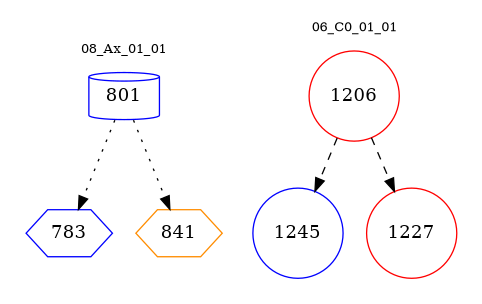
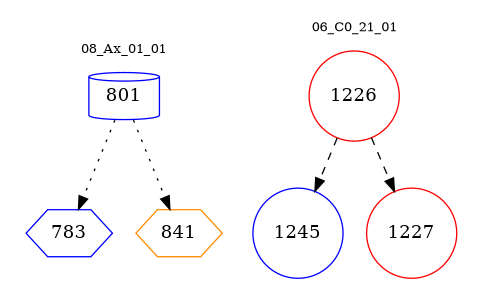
  digraph {
    node [color=blue shape=circle]
    edge [color=black style=dotted]
    n1 [label=801 shape=cylinder]
    n2 [label=783 shape=hexagon]
    n3 [color=darkorange label=841 shape=hexagon]
-   n4 [color=red label=1206]
+   n4 [color=red label=1226]
    n5 [label=1245]
    n6 [color=red label=1227]
    subgraph cluster_1 {
      color=white
      fontsize=10
      label="08_Ax_01_01"
      n1
      n2
      n3
    }
    subgraph cluster_2 {
      color=white
      fontsize=10
-     label="06_C0_01_01"
+     label="06_C0_21_01"
      n4
      n5
      n6
    }
    n1 -> n2
    n1 -> n3
    n4 -> n5 [style=dashed]
    n4 -> n6 [style=dashed]
  }
